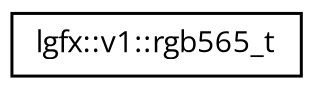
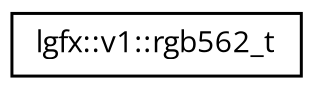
  digraph {
    rankdir=LR
    fontname="Open Sans"
-   n1 [color=black fillcolor=white fontname="Open Sans" fontsize=10 height=0.2 label="lgfx::v1::rgb565_t" shape=record style=filled width=0.4]
+   n1 [color=black fillcolor=white fontname="Open Sans" fontsize=10 height=0.2 label="lgfx::v1::rgb562_t" shape=record style=filled width=0.4]
  }
